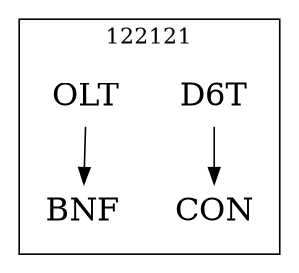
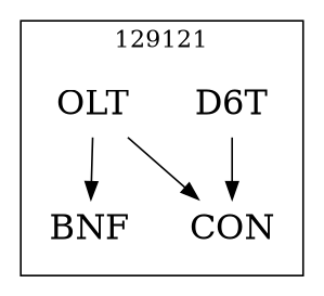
  strict digraph {
    node [fontsize=20 shape=plaintext]
    n1 [label=CON]
    n2 [label=BNF]
    n3 [label=D6T]
    n4 [label=OLT]
    subgraph cluster_1 {
-     label=122121
+     label=129121
      labeldoc=t
      n1
      n2
      n3
      n4
    }
    n3 -> n1
+   n4 -> n1
    n4 -> n2
  }
